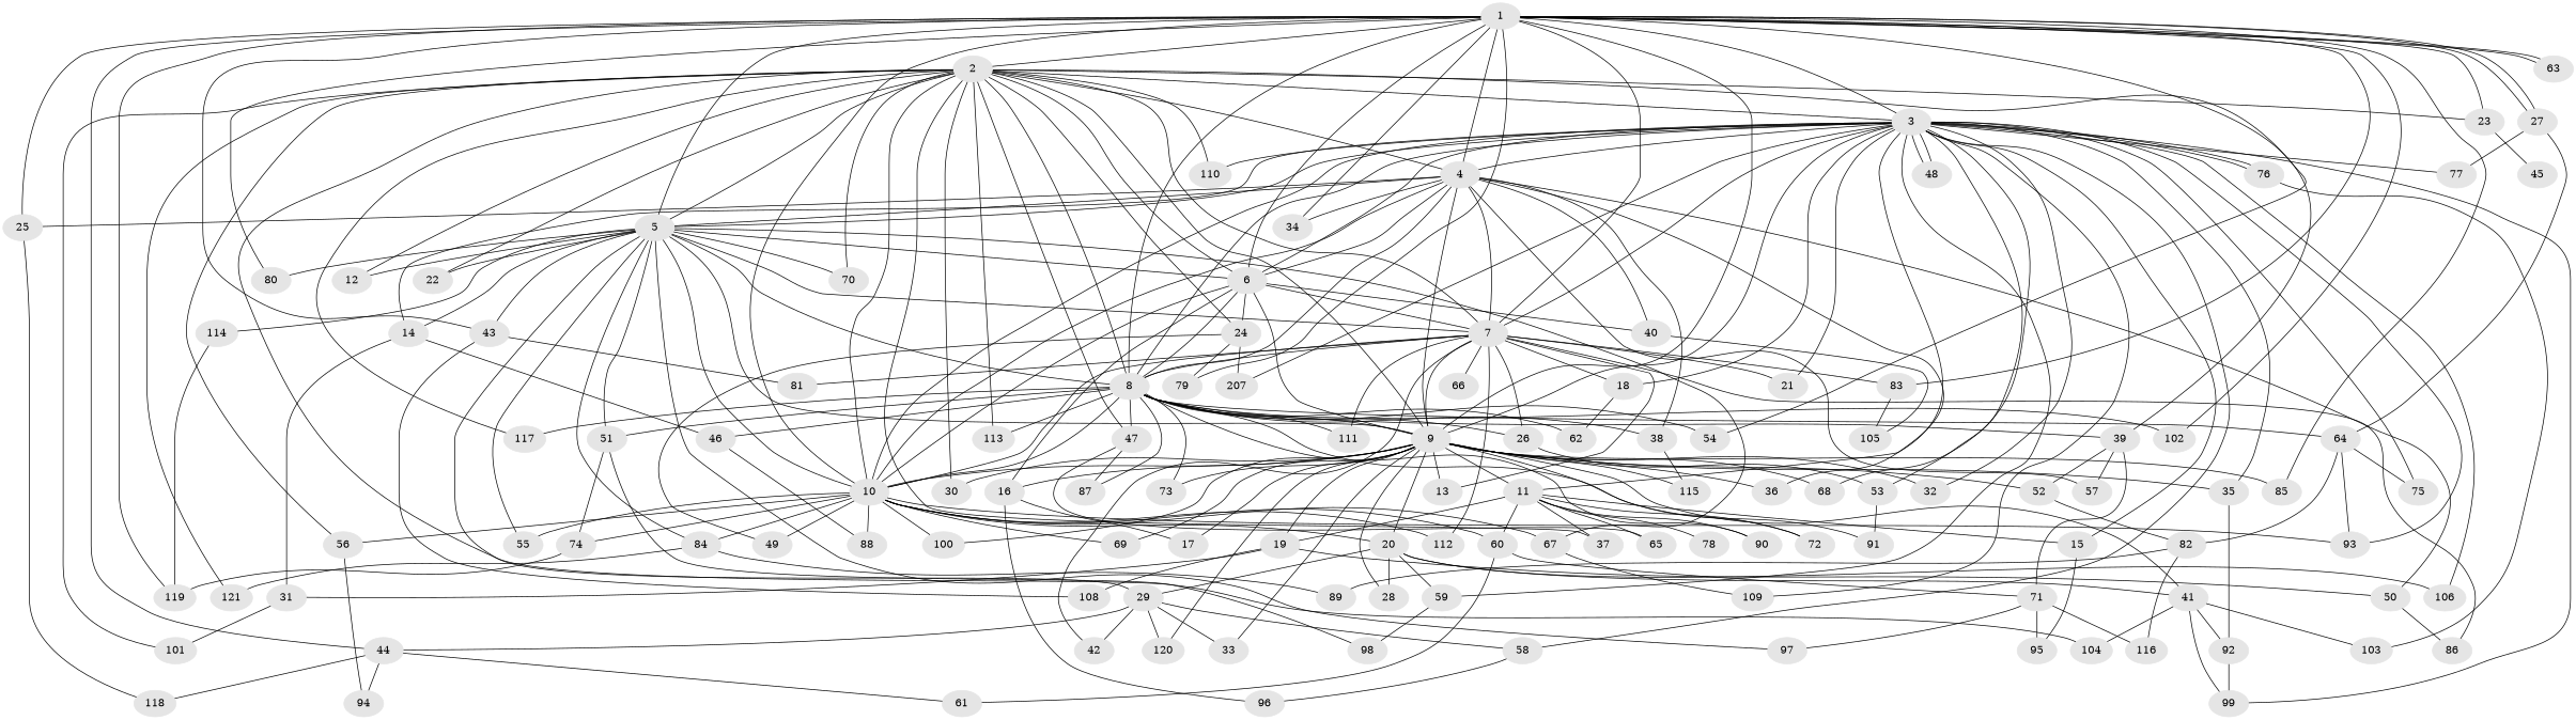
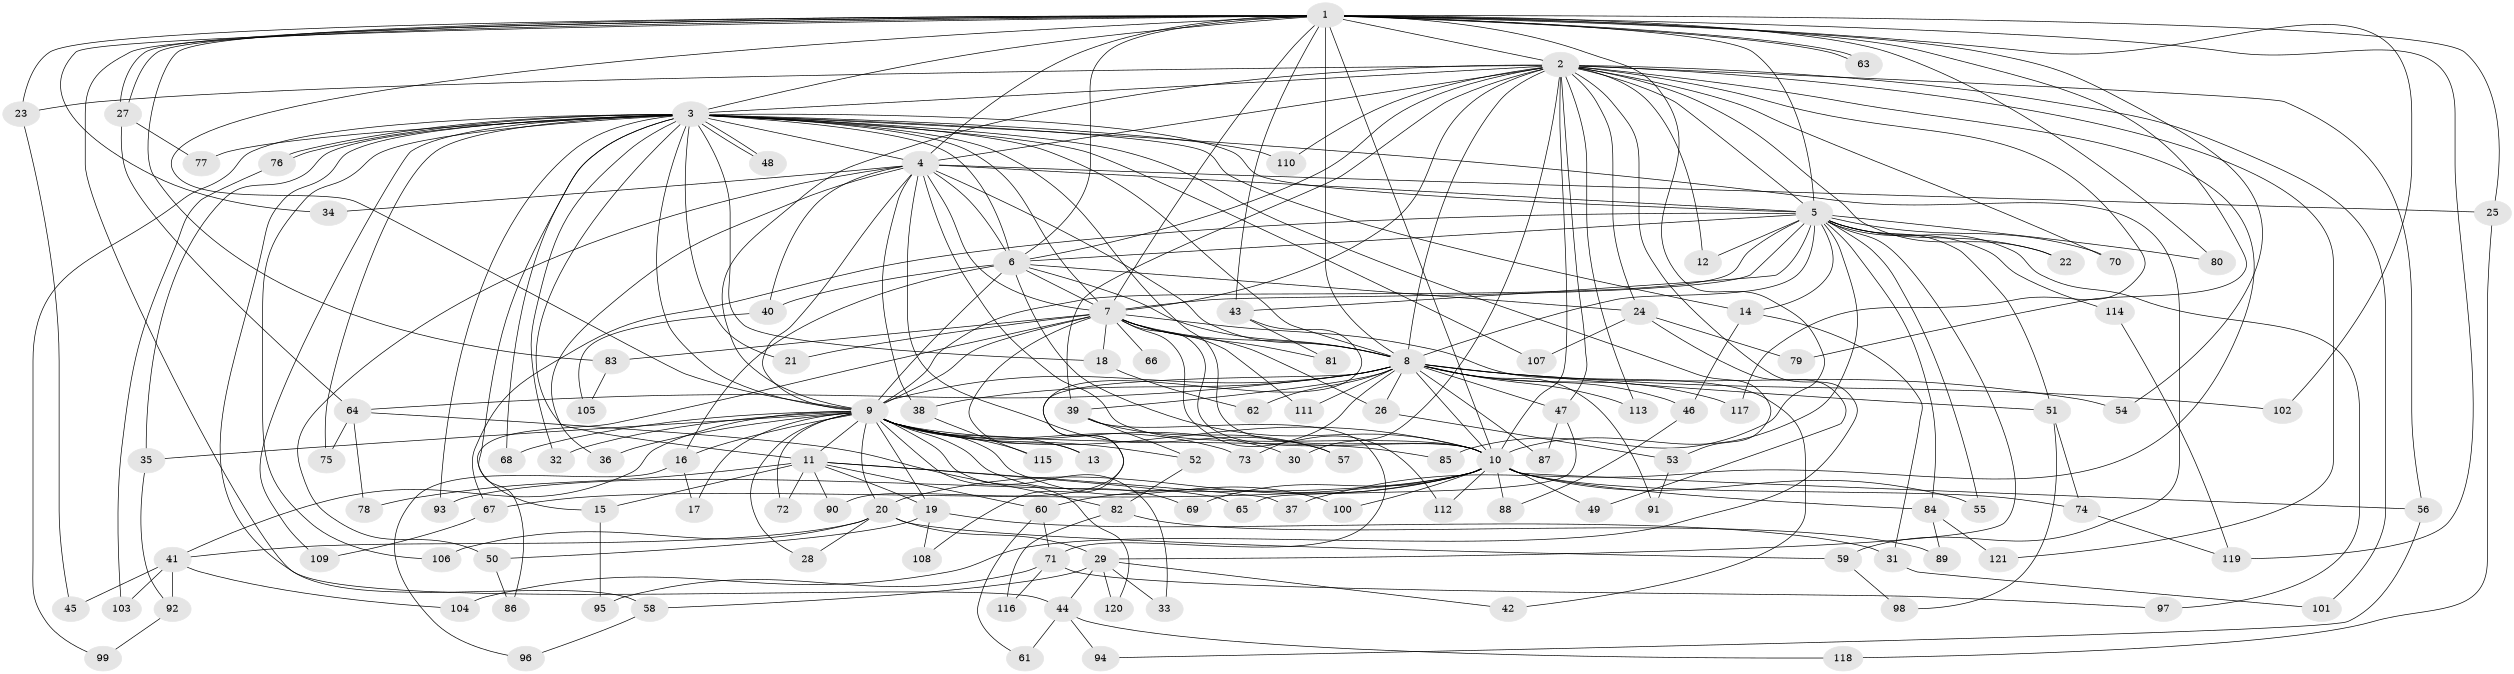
  graph {
    node [color=gray90 style=filled]
    1
    2
    3
    4
    5
    6
    7
    8
    9
    10
    23
    25
    27
    34
    43
    44
    54
    63
    79
    80
    83
    85
    102
    119
    12
    22
    24
    30
    37
    39
    47
    56
    70
    101
    104
    110
    113
    117
    121
    11
    14
    15
    18
    21
    32
    35
    48
    53
    58
    59
    68
    75
    76
    77
    93
    99
    106
-   107 [label=207]
+   107
    109
    36
    38
    40
    50
    57
    29
    51
    55
    67
    84
    97
    114
    16
    66
    13
    26
    42
    81
    86
    111
    112
    46
    62
    64
    73
    87
    90
    91
    17
    19
    20
    28
    33
    41
    52
    69
    72
    100
    115
    120
    49
    60
    74
    88
    45
    118
    108
    61
    94
    105
    71
    65
    78
    31
    95
    92
    96
    98
    103
    89
    82
    116
    1 -- 2
    1 -- 3
    1 -- 4
    1 -- 5
    1 -- 6
    1 -- 7
    1 -- 8
    1 -- 9
    1 -- 10
    1 -- 23
    1 -- 25
    1 -- 27
    1 -- 27
    1 -- 34
    1 -- 43
    1 -- 44
    1 -- 54
    1 -- 63
    1 -- 63
    1 -- 79
    1 -- 80
    1 -- 83
    1 -- 85
    1 -- 102
    1 -- 119
    2 -- 3
    2 -- 4
    2 -- 5
    2 -- 6
    2 -- 7
    2 -- 8
    2 -- 9
    2 -- 10
    2 -- 23
    2 -- 12
    2 -- 22
    2 -- 24
    2 -- 30
    2 -- 37
    2 -- 39
    2 -- 47
    2 -- 56
    2 -- 70
    2 -- 101
    2 -- 104
    2 -- 110
    2 -- 113
    2 -- 117
    2 -- 121
    3 -- 4
    3 -- 5
    3 -- 6
    3 -- 7
    3 -- 8
    3 -- 9
    3 -- 10
    3 -- 110
    3 -- 11
    3 -- 14
    3 -- 15
    3 -- 18
    3 -- 21
    3 -- 32
    3 -- 35
    3 -- 48
    3 -- 48
    3 -- 53
    3 -- 58
    3 -- 59
    3 -- 68
    3 -- 75
    3 -- 76
    3 -- 76
    3 -- 77
    3 -- 93
    3 -- 99
    3 -- 106
    3 -- 107
    3 -- 109
    4 -- 5
    4 -- 6
    4 -- 7
    4 -- 8
    4 -- 9
    4 -- 10
    4 -- 25
    4 -- 34
    4 -- 36
    4 -- 38
    4 -- 40
    4 -- 50
    4 -- 57
    5 -- 6
    5 -- 7
    5 -- 8
    5 -- 9
    5 -- 10
    5 -- 43
    5 -- 80
    5 -- 12
    5 -- 22
    5 -- 70
    5 -- 14
    5 -- 29
    5 -- 51
    5 -- 55
    5 -- 67
    5 -- 84
    5 -- 97
    5 -- 114
    6 -- 7
    6 -- 8
    6 -- 9
    6 -- 10
    6 -- 24
    6 -- 40
    6 -- 16
    7 -- 8
    7 -- 9
    7 -- 10
    7 -- 83
    7 -- 18
    7 -- 21
    7 -- 66
    7 -- 13
    7 -- 26
    7 -- 42
    7 -- 81
    7 -- 86
    7 -- 111
    7 -- 112
    8 -- 9
    8 -- 10
    8 -- 54
    8 -- 102
    8 -- 39
    8 -- 47
    8 -- 113
    8 -- 117
    8 -- 38
    8 -- 51
    8 -- 26
    8 -- 111
    8 -- 46
    8 -- 62
    8 -- 64
    8 -- 73
    8 -- 87
    8 -- 90
    8 -- 91
    9 -- 10
    9 -- 85
    9 -- 30
    9 -- 11
    9 -- 32
    9 -- 35
    9 -- 68
    9 -- 36
    9 -- 16
    9 -- 13
    9 -- 73
    9 -- 17
    9 -- 19
    9 -- 20
    9 -- 28
    9 -- 33
    9 -- 41
    9 -- 52
    9 -- 69
    9 -- 72
    9 -- 100
    9 -- 115
    9 -- 120
    10 -- 56
    10 -- 93
    10 -- 55
    10 -- 67
    10 -- 84
    10 -- 112
    10 -- 20
    10 -- 69
    10 -- 100
    10 -- 49
    10 -- 60
    10 -- 74
    10 -- 88
    23 -- 45
    25 -- 118
    27 -- 77
    27 -- 64
    43 -- 81
    43 -- 108
    44 -- 118
    44 -- 61
    44 -- 94
    83 -- 105
    24 -- 79
    24 -- 107
    24 -- 49
    39 -- 57
    39 -- 52
    39 -- 71
    47 -- 87
    47 -- 65
    56 -- 94
    11 -- 37
    11 -- 15
    11 -- 90
    11 -- 19
    11 -- 72
    11 -- 60
    11 -- 65
    11 -- 78
    14 -- 46
    14 -- 31
    15 -- 95
    18 -- 62
    35 -- 92
    53 -- 91
    58 -- 96
    59 -- 98
    76 -- 103
    38 -- 115
    40 -- 105
    50 -- 86
    29 -- 44
    29 -- 58
    29 -- 42
    29 -- 33
    29 -- 120
    51 -- 74
    51 -- 98
    67 -- 109
    84 -- 121
    84 -- 89
    114 -- 119
    16 -- 17
    16 -- 96
    26 -- 53
    46 -- 88
    64 -- 75
-   64 -- 93
+   64 -- 78
    64 -- 82
    19 -- 50
    19 -- 108
    19 -- 31
    20 -- 59
    20 -- 106
    20 -- 29
    20 -- 28
    20 -- 41
    41 -- 104
-   41 -- 99
+   41 -- 45
    41 -- 92
    41 -- 103
    52 -- 82
    60 -- 61
    60 -- 71
    74 -- 119
    71 -- 97
    71 -- 95
    71 -- 116
    31 -- 101
    92 -- 99
    82 -- 89
    82 -- 116
  }
